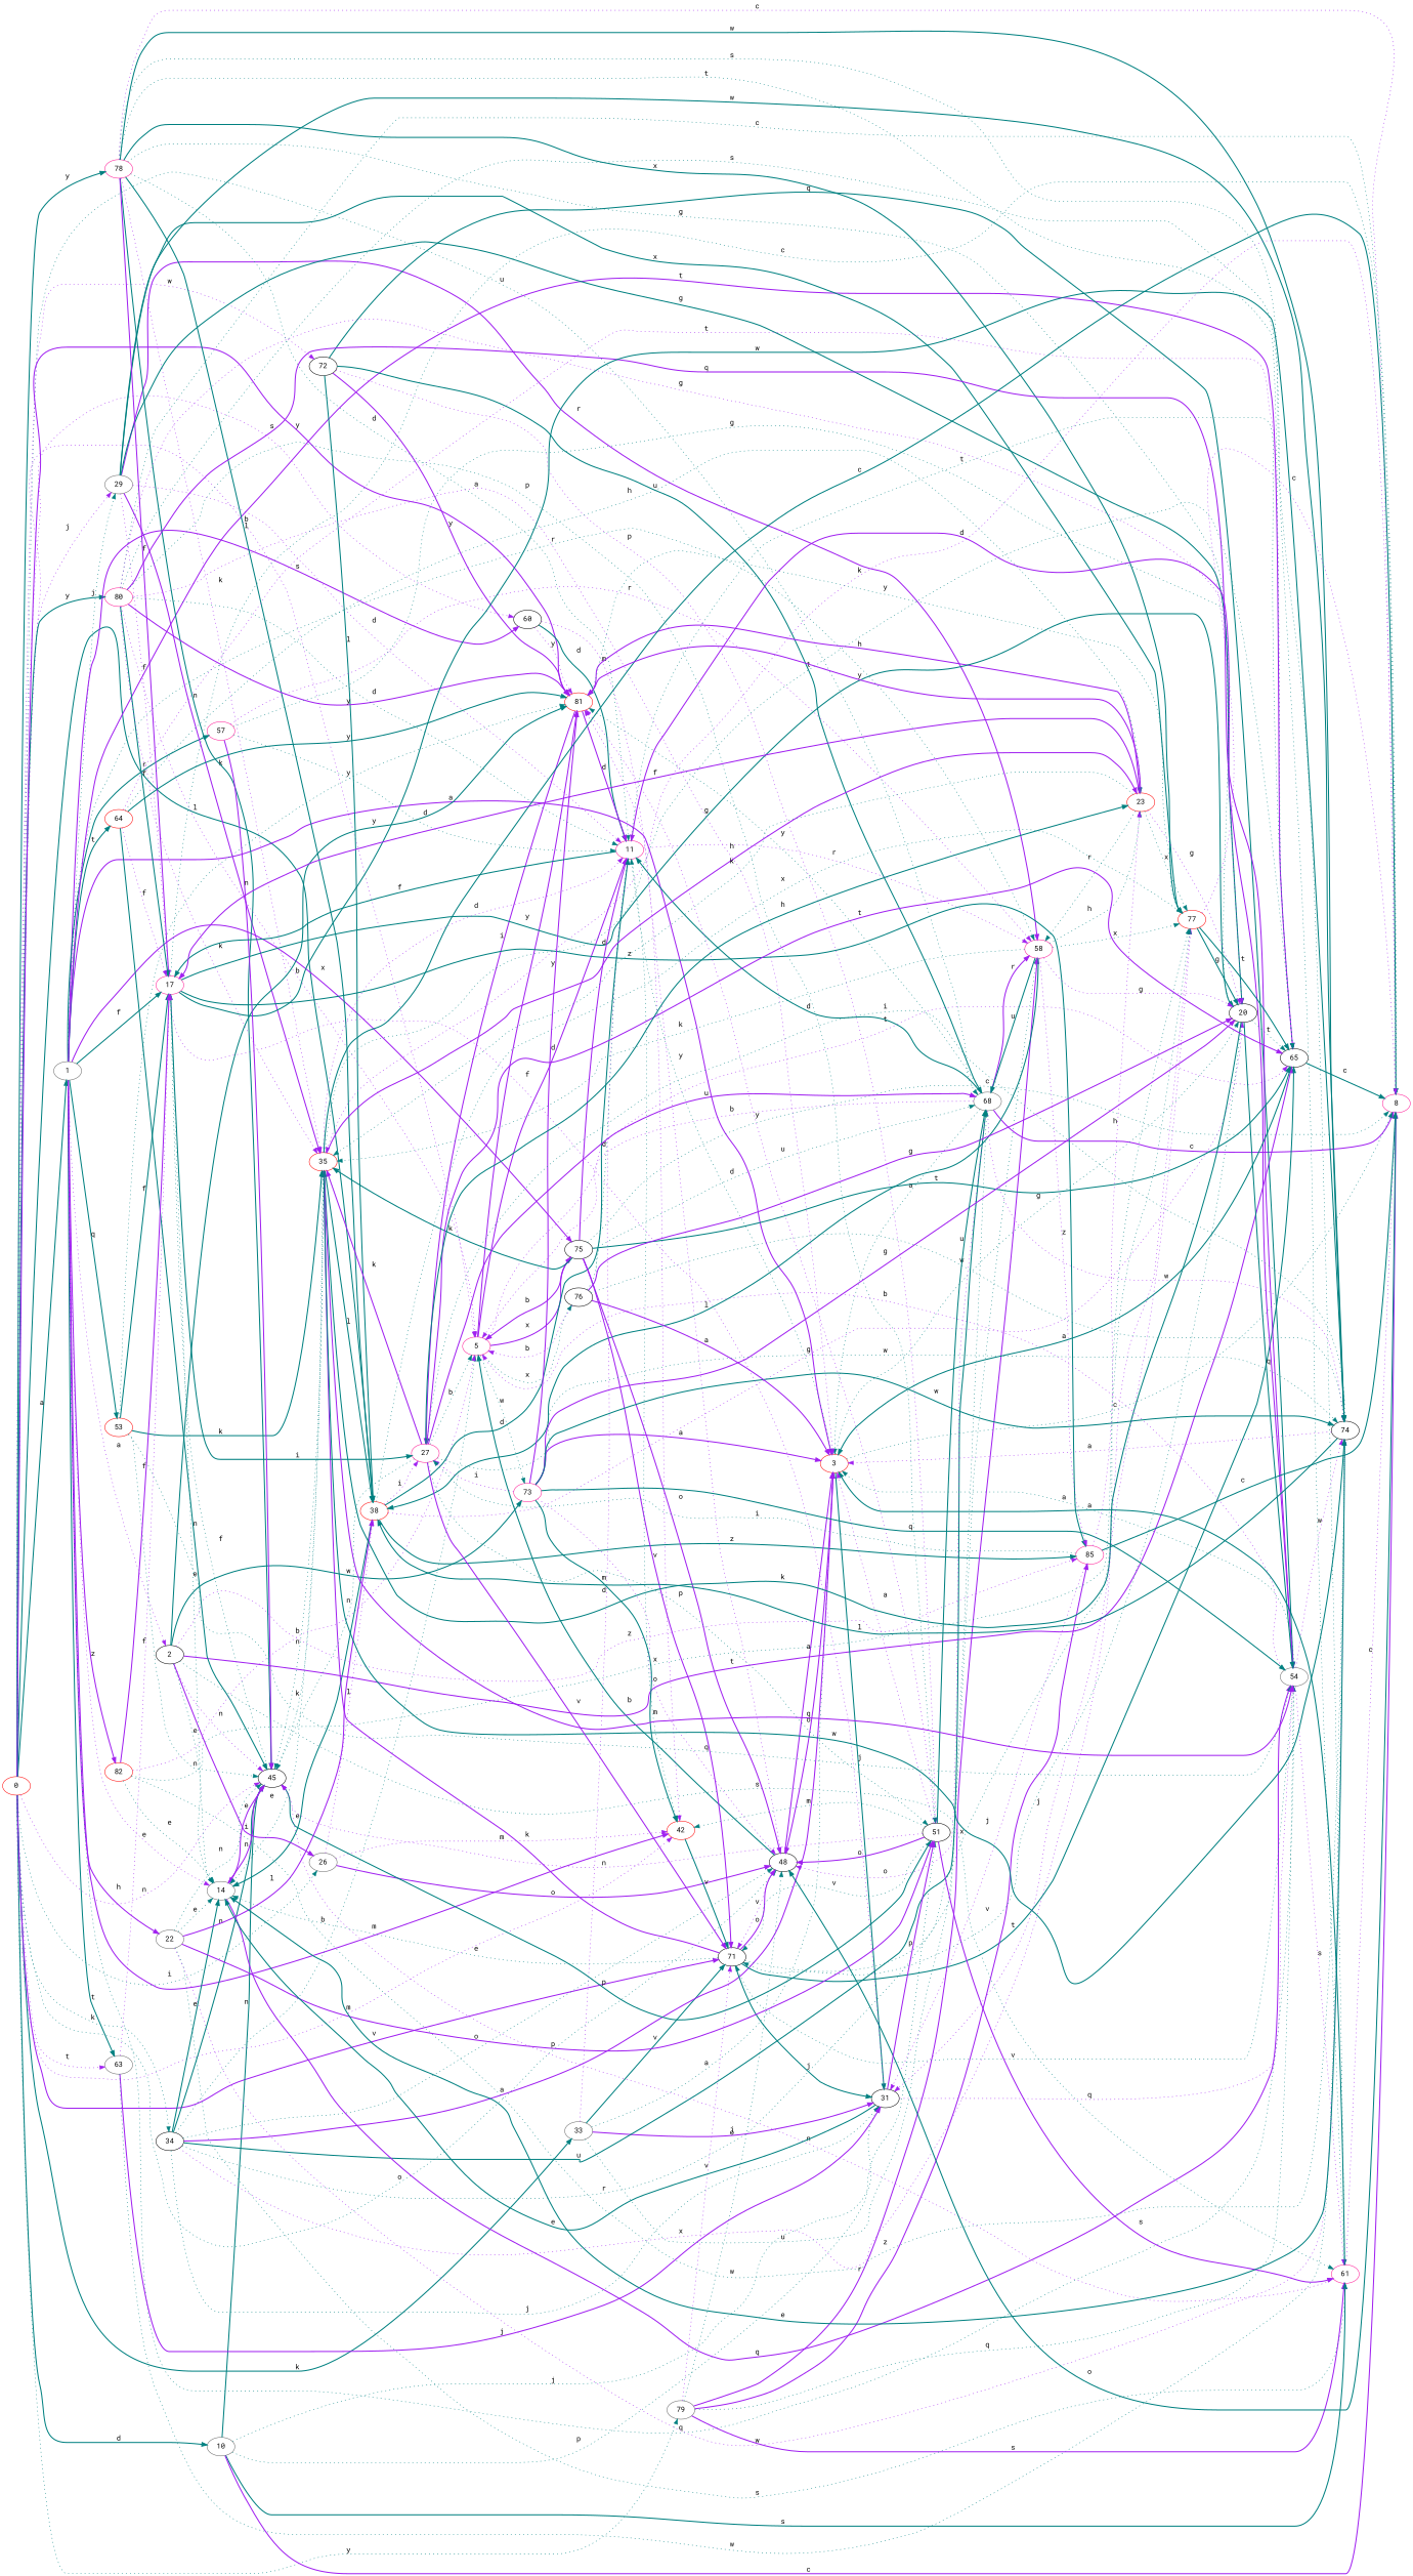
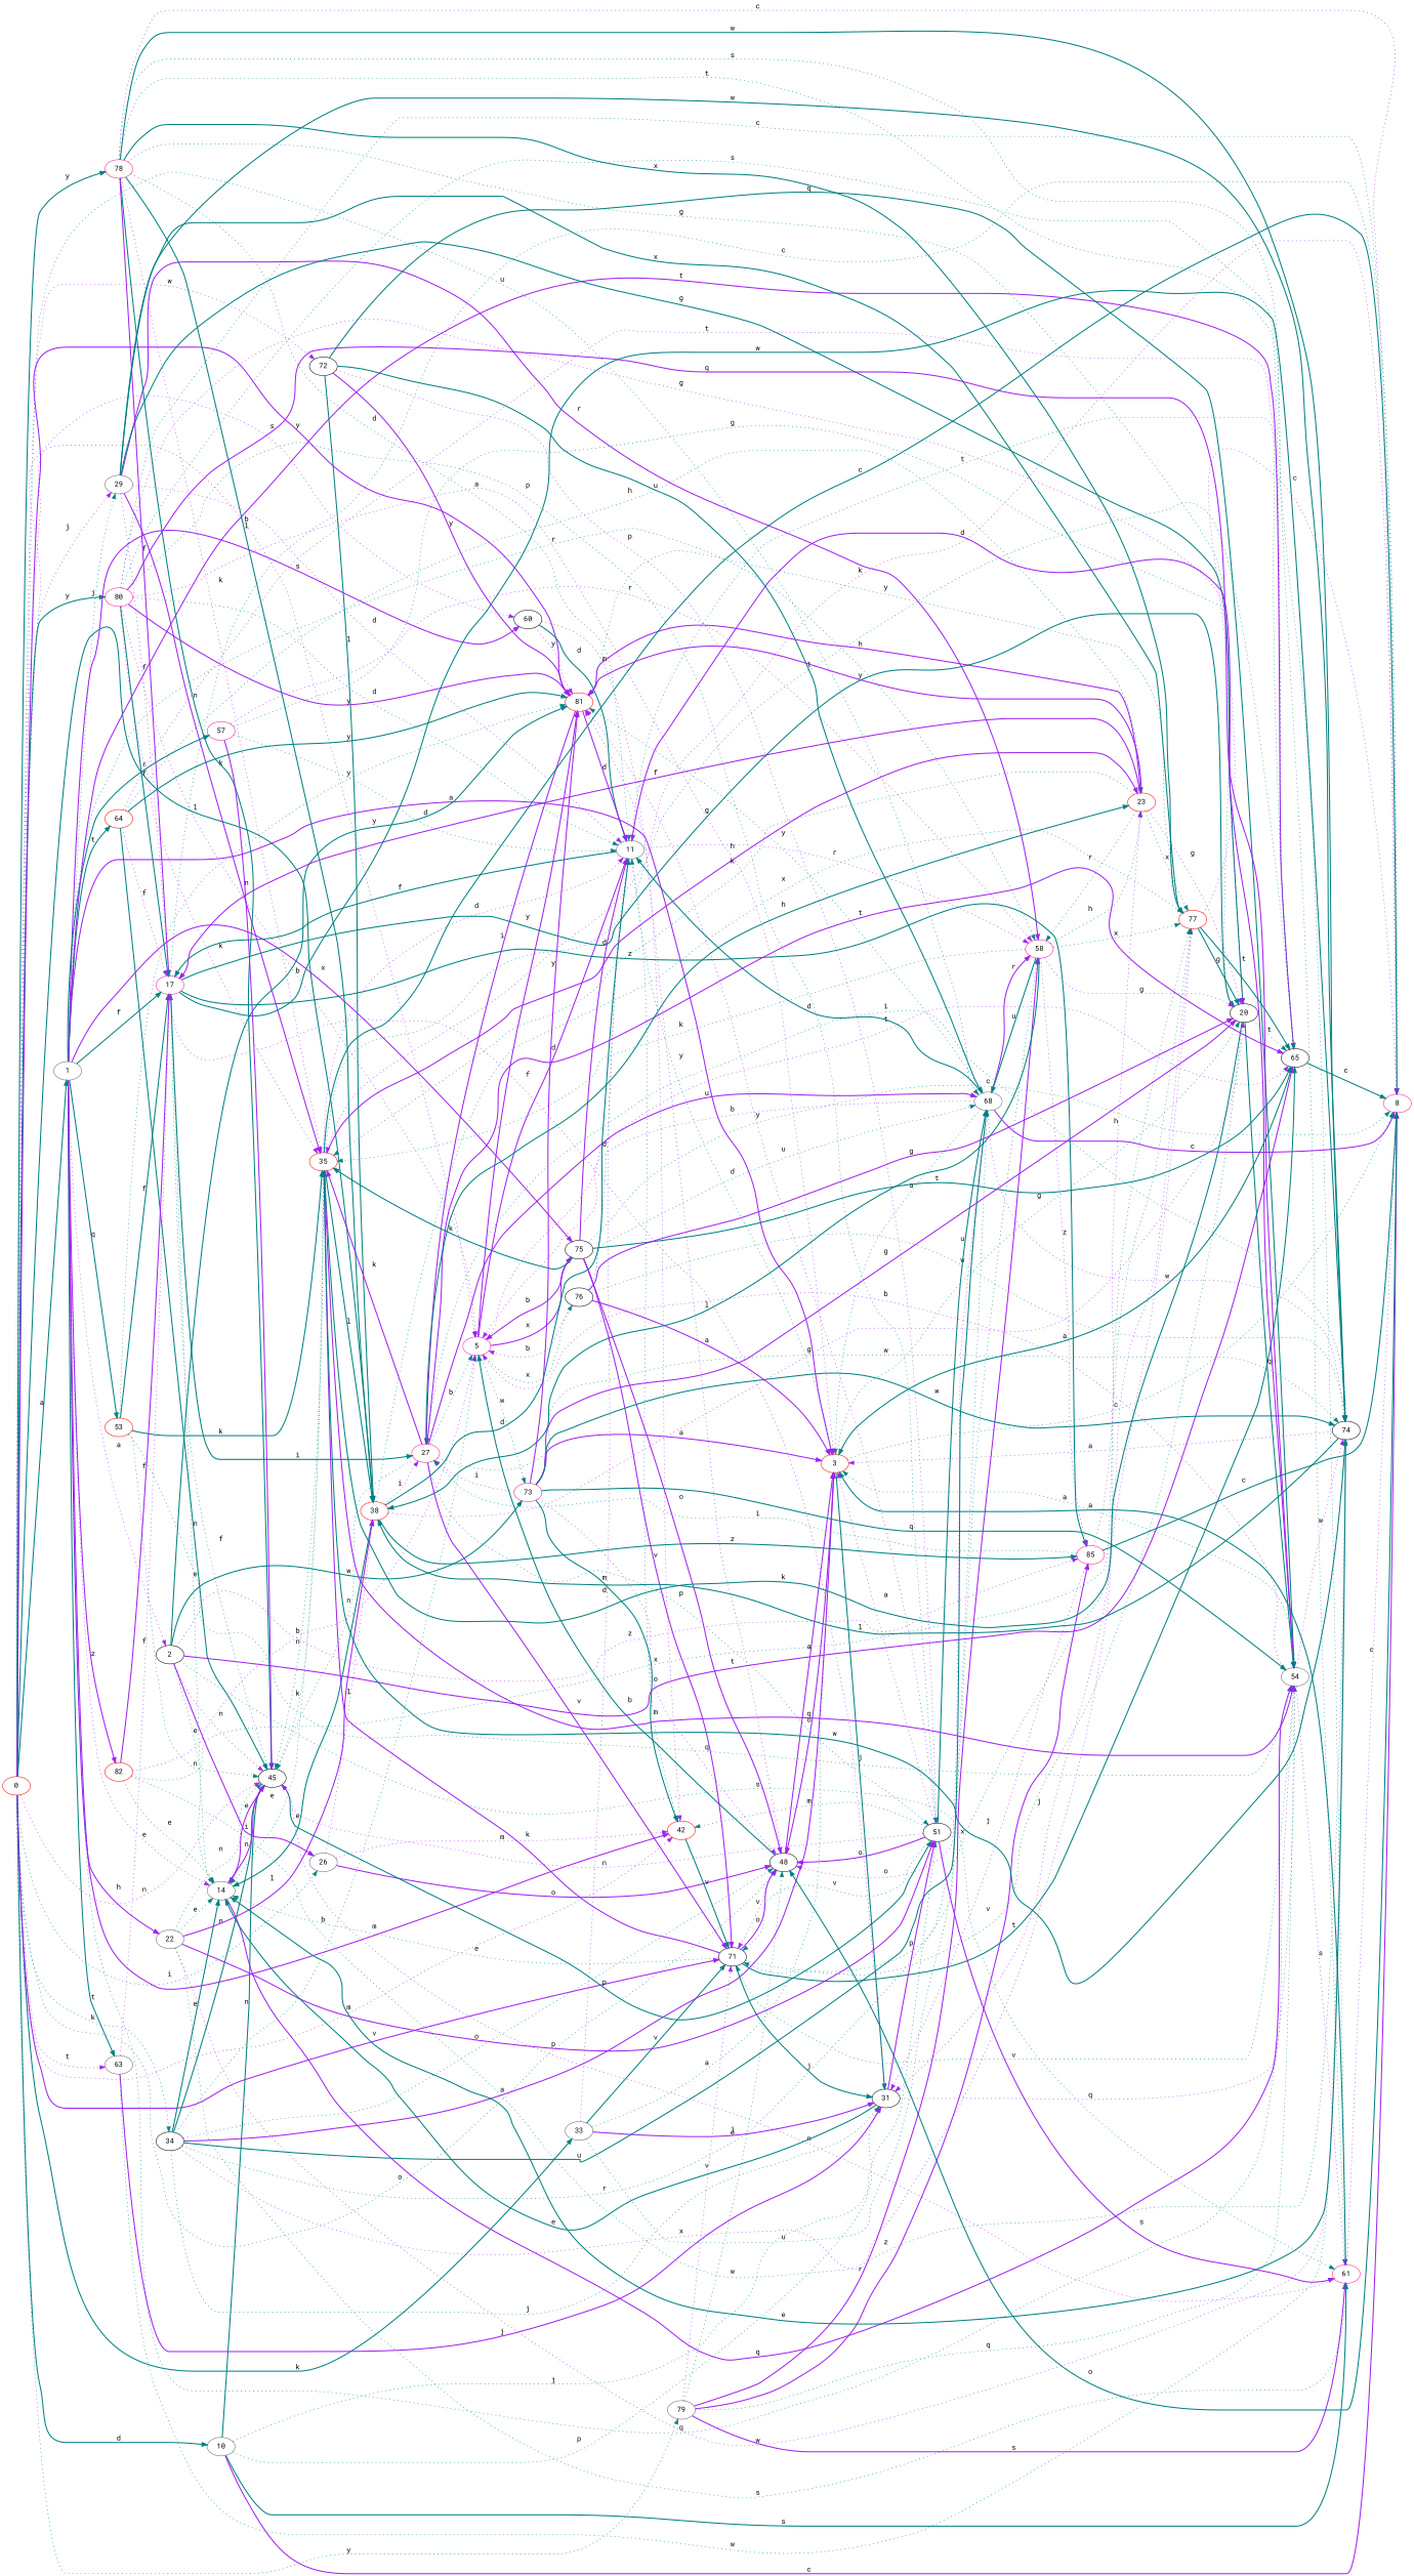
  strict digraph {
    fontname="Roboto Mono"
    rankdir=LR
    node [color=black fontname="Roboto Mono"]
    edge [color=teal fontname="Roboto Mono" style=dotted]
    0 [color=red]
    1 [color=gray40]
    5 [color=deeppink]
    10 [color=gray40]
    26 [color=gray40]
    29 [color=gray40]
    33 [color=gray40]
    34
    38 [color=red]
    42 [color=red]
    45
    48
    60
    63 [color=gray40]
    68 [color=gray40]
    71
    72
    78 [color=deeppink]
    79 [color=gray40]
    80 [color=deeppink]
    81 [color=red]
    2
    3 [color=red]
    14 [color=gray40]
    17 [color=deeppink]
    22 [color=gray40]
    53 [color=red]
    54 [color=gray40]
    57 [color=deeppink]
    58 [color=deeppink]
    64 [color=red]
    65
    75
    82 [color=red]
    73 [color=deeppink]
-   11 [color=deeppink]
+   11 [color=gray40]
    76
    61 [color=deeppink]
    8 [color=deeppink]
    31
    51
    20
    35 [color=red]
    74
    77 [color=red]
    85 [color=deeppink]
    27 [color=deeppink]
    23 [color=red]
    0 -> 1 [label=a style=bold]
    0 -> 5 [color=purple label=b]
    0 -> 10 [label=d style=bold]
    0 -> 26 [label=i]
    0 -> 29 [color=purple label=j]
    0 -> 33 [label=k style=bold]
    0 -> 34 [label=k]
    0 -> 38 [label=l style=bold]
    0 -> 42 [color=purple label=m]
    0 -> 45 [color=purple label=n]
    0 -> 48 [label=o]
    0 -> 60 [color=purple label=s]
    0 -> 63 [color=purple label=t]
    0 -> 68 [label=u]
    0 -> 71 [color=purple label=v style=bold]
    0 -> 72 [color=purple label=w]
    0 -> 78 [label=y style=bold]
    0 -> 79 [label=y]
    0 -> 80 [label=y style=bold]
    0 -> 81 [color=purple label=y style=bold]
    1 -> 29 [label=j]
    1 -> 42 [color=purple label=m style=bold]
    1 -> 60 [color=purple label=s style=bold]
    1 -> 63 [label=t style=bold]
    1 -> 2 [color=purple label=a]
    1 -> 3 [color=purple label=a style=bold]
    1 -> 14 [color=purple label=e]
    1 -> 17 [label=f style=bold]
    1 -> 22 [color=purple label=h style=bold]
    1 -> 53 [label=q style=bold]
    1 -> 54 [label=q]
    1 -> 57 [label=r style=bold]
    1 -> 58 [label=r]
    1 -> 64 [label=t style=bold]
    1 -> 65 [color=purple label=t style=bold]
    1 -> 75 [color=purple label=x style=bold]
    1 -> 82 [color=purple label=z style=bold]
    5 -> 81 [color=purple label=y style=bold]
    5 -> 65 [color=purple label=t]
    5 -> 75 [color=purple label=x style=bold]
    5 -> 73 [label=w]
    5 -> 11 [color=purple label=d style=bold]
    5 -> 76 [label=x]
    10 -> 45 [label=n style=bold]
    10 -> 61 [label=s style=bold]
    10 -> 8 [color=purple label=c style=bold]
    10 -> 31 [label=j]
    10 -> 51 [label=p]
    26 -> 38 [color=purple label=l]
    26 -> 42 [color=purple label=m]
    26 -> 48 [color=purple label=o style=bold]
    29 -> 17 [color=purple label=f]
    29 -> 58 [color=purple label=r style=bold]
    29 -> 11 [color=purple label=d]
    29 -> 20 [label=g style=bold]
    29 -> 35 [color=purple label=k style=bold]
    29 -> 74 [label=w style=bold]
    29 -> 77 [label=x style=bold]
    33 -> 68 [label=u]
    33 -> 71 [label=v style=bold]
    33 -> 3 [label=a]
    33 -> 11 [color=purple label=d]
    33 -> 31 [color=purple label=j style=bold]
    34 -> 5 [label=b]
    34 -> 45 [label=n style=bold]
    34 -> 48 [label=o]
    34 -> 68 [label=u style=bold]
    34 -> 3 [color=purple label=a style=bold]
    34 -> 14 [label=e style=bold]
    34 -> 58 [label=r]
    34 -> 31 [label=j]
    34 -> 77 [color=purple label=x]
    38 -> 14 [label=e style=bold]
    38 -> 11 [label=d style=bold]
    38 -> 20 [color=purple label=g]
    38 -> 77 [label=x]
    38 -> 85 [label=z style=bold]
    38 -> 27 [color=purple label=i]
    42 -> 71 [label=v style=bold]
    45 -> 14 [color=purple label=e style=bold]
    45 -> 17 [label=f]
    45 -> 51 [label=p style=bold]
    45 -> 35 [label=k]
    48 -> 5 [label=b style=bold]
    48 -> 71 [color=purple label=v]
    48 -> 81 [color=purple label=y]
    48 -> 3 [color=purple label=a style=bold]
    60 -> 42 [color=purple label=m]
    60 -> 81 [color=purple label=y]
    60 -> 11 [label=d style=bold]
    63 -> 17 [color=purple label=f]
    63 -> 31 [color=purple label=j style=bold]
    63 -> 74 [label=w]
    68 -> 5 [color=purple label=b]
    68 -> 48 [color=purple label=o]
    68 -> 81 [label=y]
    68 -> 3 [label=a]
    68 -> 58 [color=purple label=r style=bold]
    68 -> 11 [label=d style=bold]
    68 -> 8 [color=purple label=c style=bold]
    68 -> 74 [color=purple label=w]
    71 -> 48 [color=purple label=o style=bold]
    71 -> 14 [label=e]
    71 -> 65 [label=t style=bold]
    71 -> 31 [label=j style=bold]
    71 -> 35 [color=purple label=k style=bold]
    71 -> 77 [label=x]
    72 -> 38 [label=l style=bold]
    72 -> 68 [label=u style=bold]
    72 -> 81 [color=purple label=y style=bold]
    72 -> 54 [label=q style=bold]
    72 -> 51 [color=purple label=p]
    78 -> 38 [label=l style=bold]
    78 -> 45 [label=n style=bold]
    78 -> 17 [color=purple label=f style=bold]
    78 -> 65 [label=t]
    78 -> 11 [label=d]
    78 -> 61 [label=s]
    78 -> 8 [color=purple label=c]
    78 -> 20 [label=g]
    78 -> 35 [color=purple label=k]
    78 -> 74 [label=w style=bold]
    78 -> 77 [label=x style=bold]
    79 -> 48 [label=o]
    79 -> 71 [color=purple label=v]
    79 -> 54 [label=q]
    79 -> 58 [color=purple label=r style=bold]
    79 -> 61 [color=purple label=s style=bold]
    79 -> 85 [color=purple label=z style=bold]
    80 -> 5 [color=purple label=b]
    80 -> 81 [color=purple label=y style=bold]
    80 -> 3 [color=purple label=a]
    80 -> 17 [label=f style=bold]
    80 -> 54 [color=purple label=q style=bold]
    80 -> 11 [label=d]
    80 -> 61 [label=s]
    80 -> 8 [label=c]
    80 -> 51 [label=p]
    80 -> 20 [color=purple label=g]
    80 -> 35 [color=purple label=k]
    81 -> 11 [color=purple label=d style=bold]
    81 -> 27 [color=purple label=i style=bold]
    81 -> 23 [color=purple label=h style=bold]
    2 -> 26 [color=purple label=i style=bold]
    2 -> 45 [color=purple label=n]
    2 -> 81 [label=y style=bold]
    2 -> 14 [label=e]
    2 -> 65 [color=purple label=t style=bold]
    2 -> 73 [label=w style=bold]
    2 -> 61 [label=s]
    2 -> 85 [color=purple label=z]
    3 -> 48 [color=purple label=o style=bold]
    3 -> 11 [label=d]
    3 -> 8 [label=c]
    3 -> 31 [label=j style=bold]
    3 -> 20 [label=g]
    14 -> 45 [color=purple label=n style=bold]
    14 -> 54 [color=purple label=q style=bold]
    17 -> 14 [label=e]
    17 -> 8 [label=c]
    17 -> 20 [label=g style=bold]
    17 -> 74 [label=w style=bold]
    17 -> 85 [label=z style=bold]
    17 -> 27 [label=i style=bold]
    22 -> 38 [color=purple label=l style=bold]
    22 -> 45 [label=n]
    22 -> 14 [label=e]
    22 -> 61 [label=s]
    22 -> 51 [color=purple label=p style=bold]
    22 -> 74 [color=purple label=w]
    53 -> 45 [label=n]
    53 -> 81 [label=y]
    53 -> 17 [label=f style=bold]
    53 -> 54 [label=q]
    53 -> 35 [label=k style=bold]
    54 -> 5 [color=purple label=b]
    54 -> 71 [label=v]
    54 -> 3 [label=a]
    54 -> 11 [color=purple label=d style=bold]
    54 -> 61 [color=purple label=s]
    54 -> 74 [color=purple label=w]
    57 -> 45 [color=purple label=n style=bold]
    57 -> 58 [color=purple label=r]
    57 -> 11 [label=d]
    57 -> 20 [label=g]
    58 -> 38 [label=l style=bold]
    58 -> 68 [label=u style=bold]
    58 -> 20 [color=purple label=g]
    58 -> 35 [label=k]
    58 -> 77 [label=x]
    58 -> 85 [color=purple label=z]
    58 -> 23 [label=h]
    64 -> 45 [label=n style=bold]
    64 -> 81 [label=y style=bold]
    64 -> 17 [color=purple label=f]
    64 -> 65 [color=purple label=t]
    64 -> 23 [label=h]
    65 -> 3 [label=a style=bold]
    65 -> 8 [label=c style=bold]
    75 -> 5 [color=purple label=b style=bold]
    75 -> 48 [color=purple label=o style=bold]
    75 -> 71 [color=purple label=v style=bold]
    75 -> 65 [label=t style=bold]
    75 -> 11 [color=purple label=d style=bold]
    75 -> 8 [label=c]
    75 -> 35 [label=k style=bold]
    82 -> 5 [color=purple label=b]
    82 -> 14 [label=e]
    82 -> 17 [color=purple label=f style=bold]
    82 -> 74 [label=w]
    82 -> 77 [label=x]
    73 -> 42 [label=m style=bold]
    73 -> 48 [color=purple label=o]
    73 -> 81 [color=purple label=y style=bold]
    73 -> 3 [color=purple label=a style=bold]
    73 -> 54 [label=q style=bold]
    73 -> 20 [color=purple label=g style=bold]
    73 -> 74 [label=w style=bold]
    73 -> 27 [color=purple label=i]
    11 -> 42 [label=m]
    11 -> 17 [label=f style=bold]
    11 -> 58 [color=purple label=r]
    11 -> 65 [label=t]
    76 -> 5 [color=purple label=b]
    76 -> 68 [label=u]
    76 -> 3 [color=purple label=a style=bold]
    76 -> 11 [label=d]
    76 -> 20 [color=purple label=g style=bold]
    76 -> 74 [label=w]
    61 -> 45 [color=purple label=n]
    61 -> 3 [label=a style=bold]
    61 -> 8 [color=purple label=c]
    8 -> 48 [label=o style=bold]
    8 -> 35 [color=purple label=k]
    31 -> 14 [label=e style=bold]
    31 -> 17 [color=purple label=f]
    31 -> 54 [color=purple label=q]
    31 -> 51 [color=purple label=p style=bold]
    51 -> 42 [label=m]
    51 -> 45 [color=purple label=n]
    51 -> 48 [color=purple label=o style=bold]
    51 -> 68 [label=u style=bold]
    51 -> 71 [label=v]
    51 -> 81 [color=purple label=y]
    51 -> 3 [color=purple label=a]
    51 -> 61 [color=purple label=s style=bold]
    20 -> 71 [label=v]
    20 -> 54 [label=q style=bold]
    20 -> 65 [label=t]
    20 -> 35 [label=k style=bold]
    35 -> 38 [label=l style=bold]
    35 -> 45 [label=n]
    35 -> 14 [label=e]
    35 -> 54 [color=purple label=q style=bold]
    35 -> 65 [label=t]
    35 -> 11 [color=purple label=d]
    35 -> 8 [label=c style=bold]
    35 -> 74 [label=w style=bold]
    35 -> 23 [color=purple label=h style=bold]
    74 -> 38 [label=l style=bold]
    74 -> 3 [color=purple label=a]
    74 -> 14 [label=e style=bold]
    74 -> 27 [label=i]
    77 -> 81 [label=y]
    77 -> 65 [label=t style=bold]
    77 -> 8 [color=purple label=c]
    77 -> 31 [color=purple label=j]
    77 -> 20 [label=g style=bold]
    85 -> 8 [label=c style=bold]
    85 -> 31 [color=purple label=j]
    85 -> 27 [label=i]
    85 -> 23 [color=purple label=h]
    27 -> 5 [label=b]
    27 -> 45 [label=n]
    27 -> 68 [color=purple label=u style=bold]
    27 -> 71 [color=purple label=v style=bold]
    27 -> 65 [color=purple label=t style=bold]
    27 -> 51 [label=p]
    27 -> 35 [color=purple label=k style=bold]
    27 -> 74 [label=w]
    27 -> 23 [label=h style=bold]
    23 -> 81 [color=purple label=y style=bold]
    23 -> 17 [color=purple label=f style=bold]
    23 -> 58 [label=r]
    23 -> 20 [color=purple label=g]
    23 -> 35 [label=k]
    23 -> 77 [label=x]
  }
